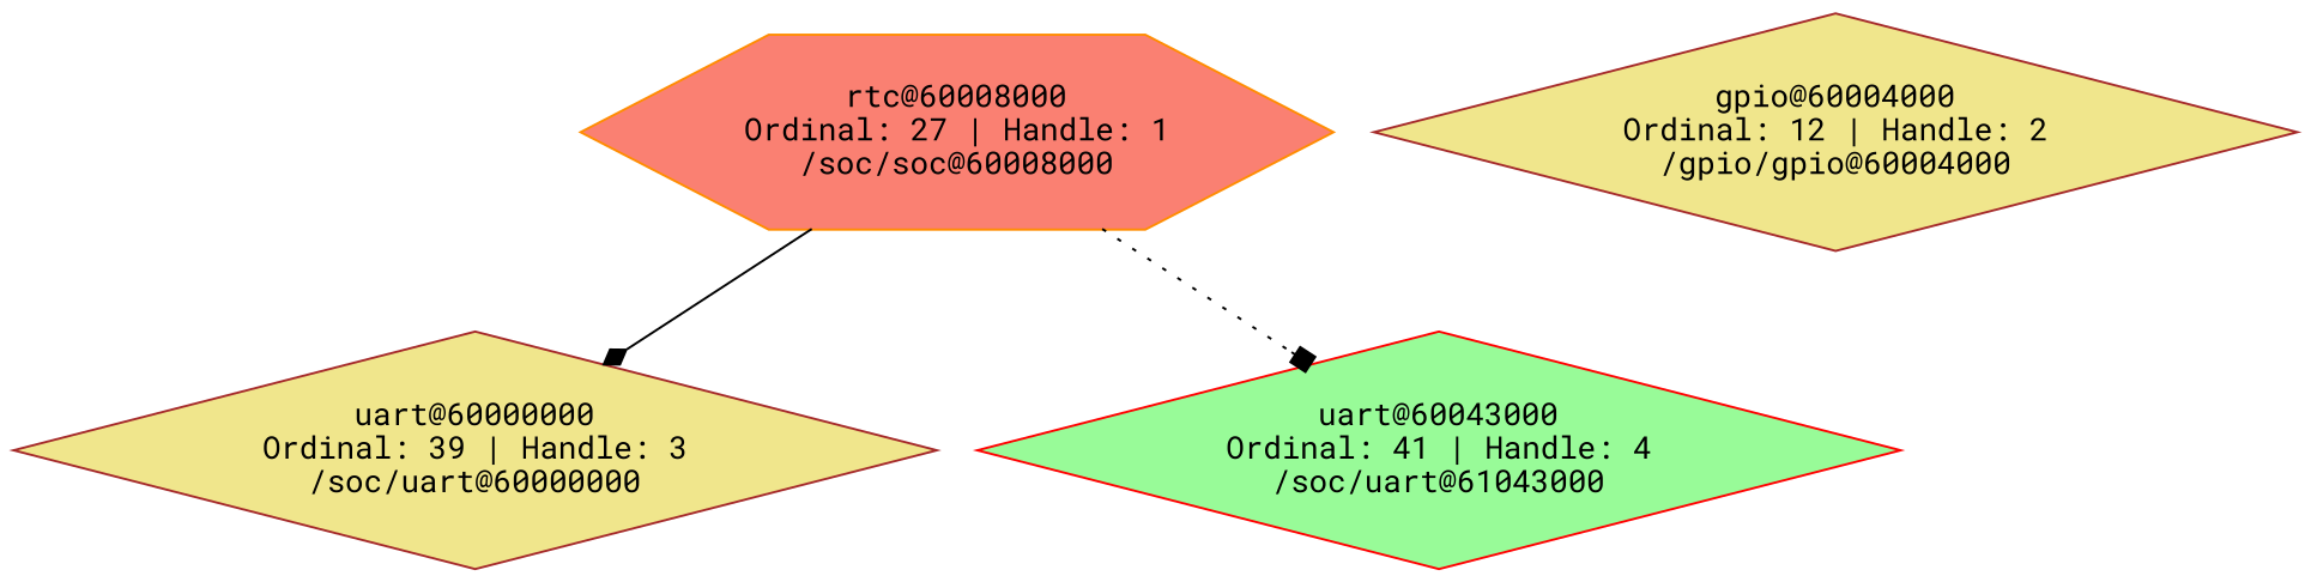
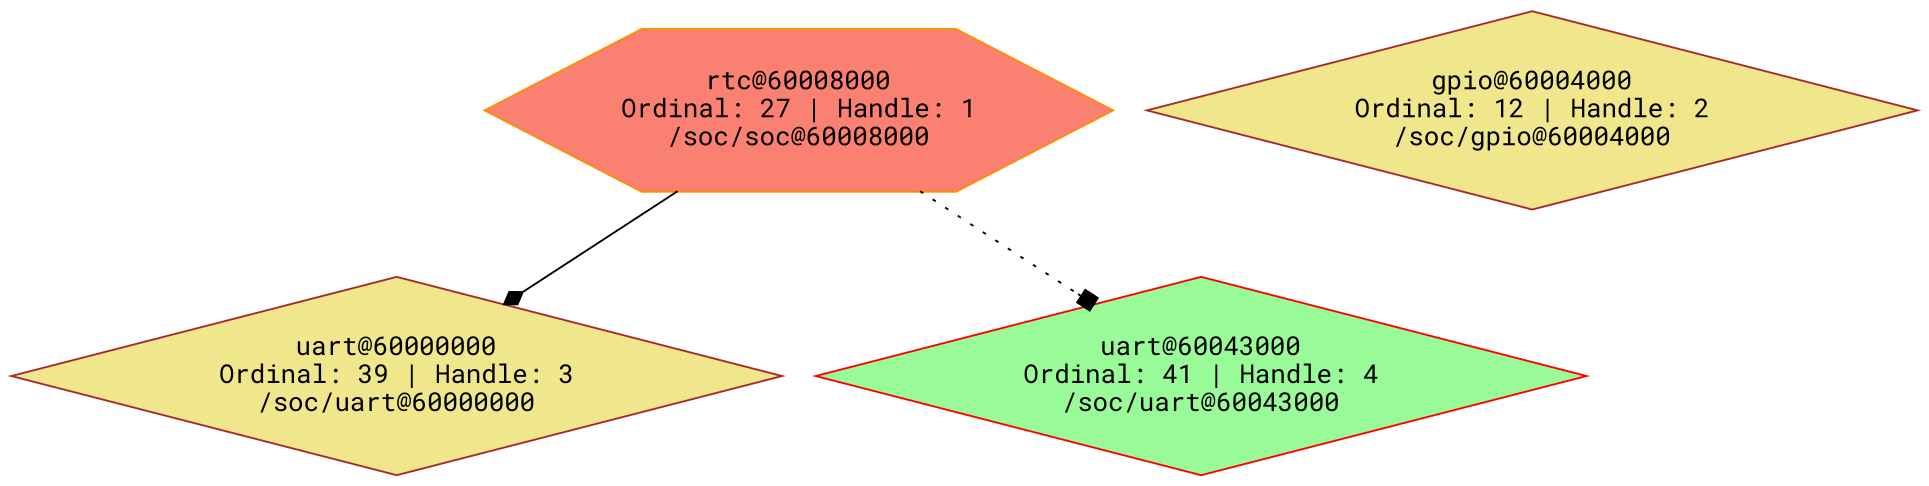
  digraph {
    fontname="Roboto Mono"
    node [color=brown fillcolor=khaki fontname="Roboto Mono" shape=diamond style=filled]
    edge [fontname="Roboto Mono"]
    n1 [color=darkorange fillcolor=salmon label="rtc@60008000\nOrdinal: 27 | Handle: 1\n/soc/soc@60008000" shape=hexagon]
    n2 [label="uart@60000000\nOrdinal: 39 | Handle: 3\n/soc/uart@60000000"]
-   n3 [color=red fillcolor=palegreen label="uart@60043000\nOrdinal: 41 | Handle: 4\n/soc/uart@61043000"]
-   n4 [label="gpio@60004000\nOrdinal: 12 | Handle: 2\n/gpio/gpio@60004000"]
+   n3 [color=red fillcolor=palegreen label="uart@60043000\nOrdinal: 41 | Handle: 4\n/soc/uart@60043000"]
+   n4 [label="gpio@60004000\nOrdinal: 12 | Handle: 2\n/soc/gpio@60004000"]
    n1 -> n2 [arrowhead=diamond style=solid]
    n1 -> n3 [arrowhead=box style=dotted]
  }
